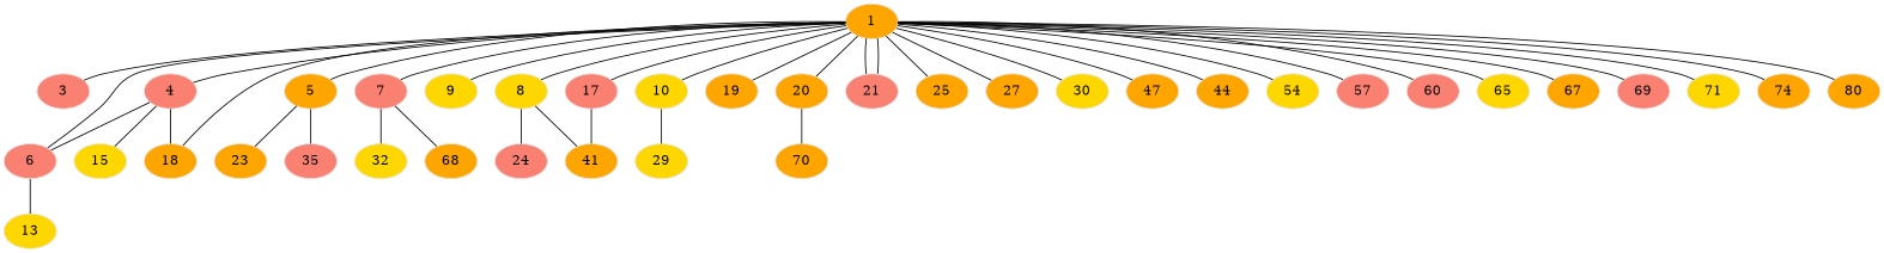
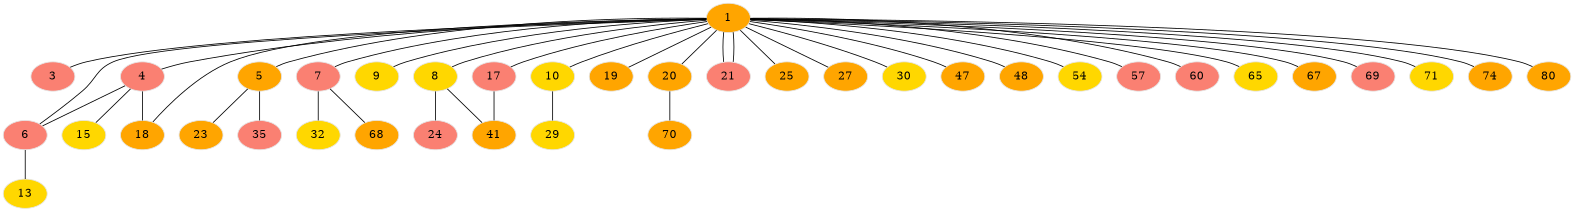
  graph {
    node [color=gray90 fillcolor=orange style=filled]
    1 [super="+16+2+11"]
    3 [fillcolor=salmon]
    4 [fillcolor=salmon]
    5
    6 [fillcolor=salmon super="+33+52+64+51+26"]
    7 [fillcolor=salmon]
    8 [fillcolor=gold super="+12"]
    9 [fillcolor=gold super="+38"]
    10 [fillcolor=gold super="+44+22"]
    17 [fillcolor=salmon]
    18 [super="+42"]
    19 [super="+34"]
    20
    21 [fillcolor=salmon super="+53+77"]
    25
    27 [super="+31"]
    30 [fillcolor=gold super="+49"]
    47
-   48 [label=44]
+   48
    54 [fillcolor=gold]
    57 [fillcolor=salmon]
    60 [fillcolor=salmon]
    65 [fillcolor=gold]
    67
    69 [fillcolor=salmon]
    71 [fillcolor=gold]
    74
    80
    15 [fillcolor=gold super="+36"]
    23 [super="+59+56"]
    35 [fillcolor=salmon]
    13 [fillcolor=gold]
    32 [fillcolor=gold super="+55"]
    68
    24 [fillcolor=salmon super="+37+46+73+43+39+28"]
    41 [super="+50"]
    29 [fillcolor=gold]
    70
    1 -- 3
    1 -- 4
    1 -- 5
    1 -- 6
    1 -- 7
    1 -- 8
    1 -- 9
    1 -- 10
    1 -- 17
    1 -- 18 [weight=2]
    1 -- 19
    1 -- 20
    1 -- 21
    1 -- 21
    1 -- 25
    1 -- 27
    1 -- 30
    1 -- 47
    1 -- 48
    1 -- 54
    1 -- 57
    1 -- 60
    1 -- 65
    1 -- 67
    1 -- 69
    1 -- 71
    1 -- 74
    1 -- 80
    4 -- 6
    4 -- 18
    4 -- 15
    5 -- 23
    5 -- 35
    6 -- 13
    7 -- 32
    7 -- 68
    8 -- 24
    8 -- 41
    10 -- 29
    17 -- 41
    20 -- 70
  }
